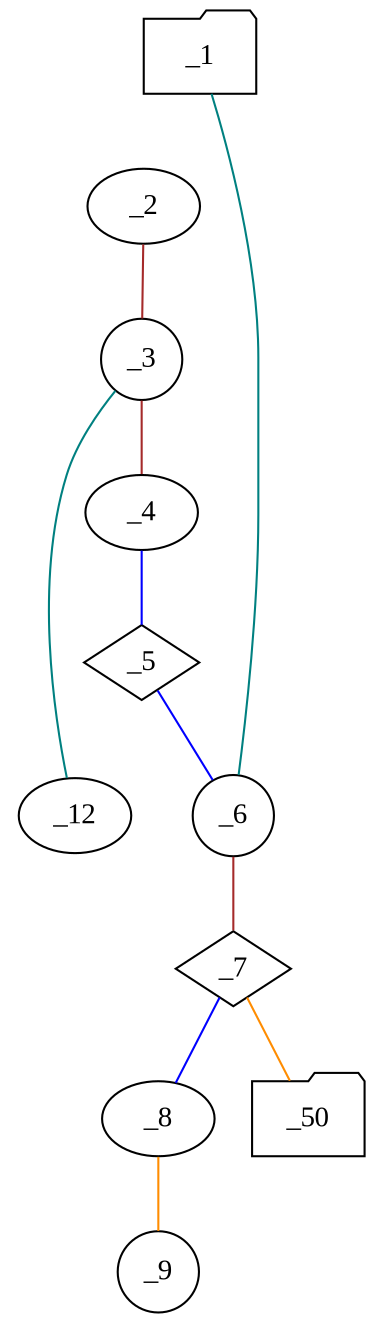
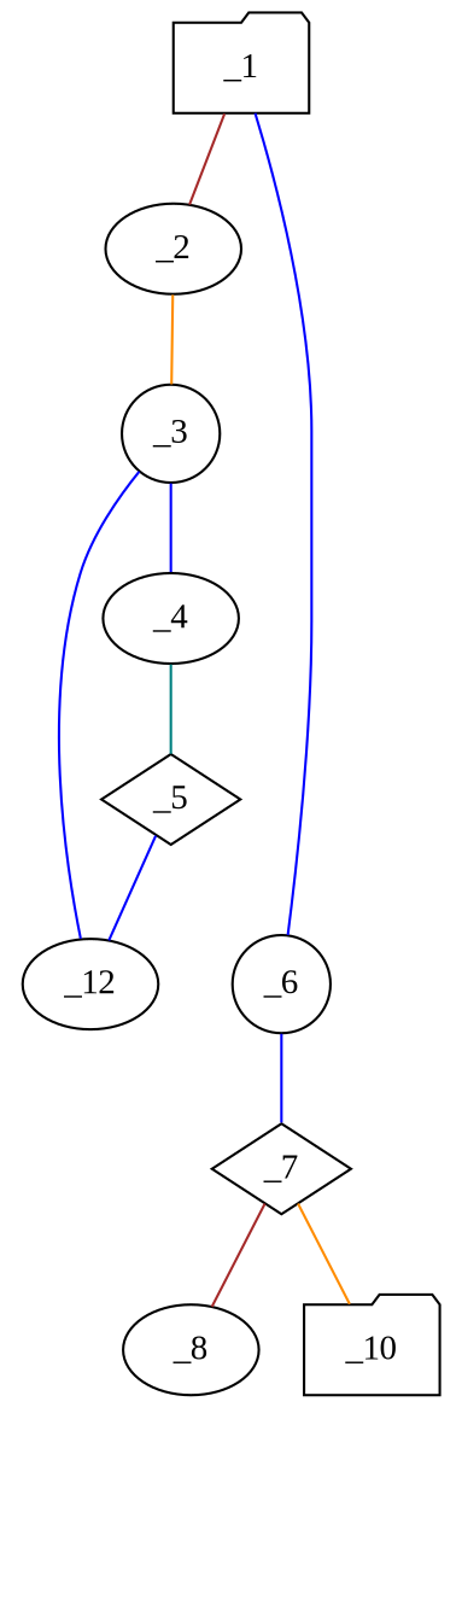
  graph {
    fontname="Liberation Serif"
    node [charge=0 chem=1 fontname="Liberation Serif" shape=ellipse symbol="C  " x=4.5981 y=-1]
    edge [color=brown fontname="Liberation Serif" valence=1]
    _1 [shape=folder]
    _2 [chem=4 symbol="N  " x=3.7321 y=-1.5]
    _6 [shape=circle y=0]
    _3 [shape=circle x=2.866]
    _7 [shape=diamond x=5.5491 y=0.309]
-   _9 [chem=4 shape=circle symbol="N  " x=5.5491 y=-1.309]
    _4 [chem=4 symbol="N  " x=2.866 y=0]
    _12 [chem=2 symbol="O  " x=2 y=-1.5]
    _8 [chem=4 symbol="N  " x=6.1369 y=-0.5]
-   _10 [chem=2 shape=folder symbol="O  " x=5.8581 y=1.2601 label=_50]
+   _10 [chem=2 shape=folder symbol="O  " x=5.8581 y=1.2601]
    _5 [shape=diamond x=3.732 y=0.5]
-   _1 -- _6 [color=teal valence=2]
-   _2 -- _3 [valence=2]
-   _6 -- _7
-   _3 -- _4
-   _3 -- _12 [color=teal]
-   _7 -- _8 [color=blue]
+   _1 -- _2
+   _1 -- _6 [color=blue valence=2]
+   _2 -- _3 [color=darkorange valence=2]
+   _6 -- _7 [color=blue]
+   _3 -- _4 [color=blue]
+   _3 -- _12 [color=blue]
+   _7 -- _8
    _7 -- _10 [color=darkorange valence=2]
-   _4 -- _5 [color=blue valence=2]
-   _8 -- _9 [color=darkorange]
-   _5 -- _6 [color=blue]
+   _4 -- _5 [color=teal valence=2]
+   _5 -- _12 [color=blue]
  }
